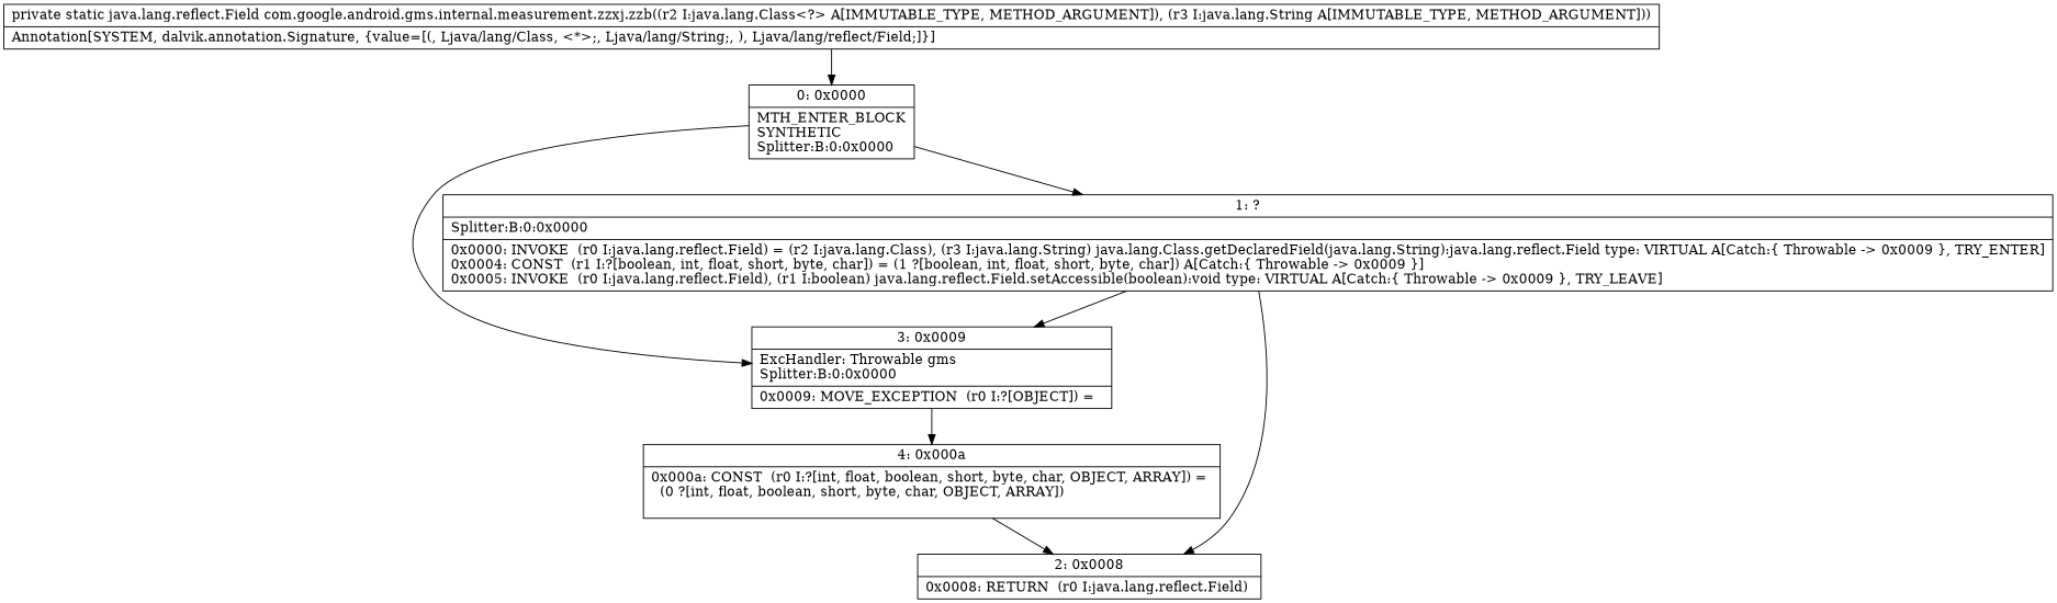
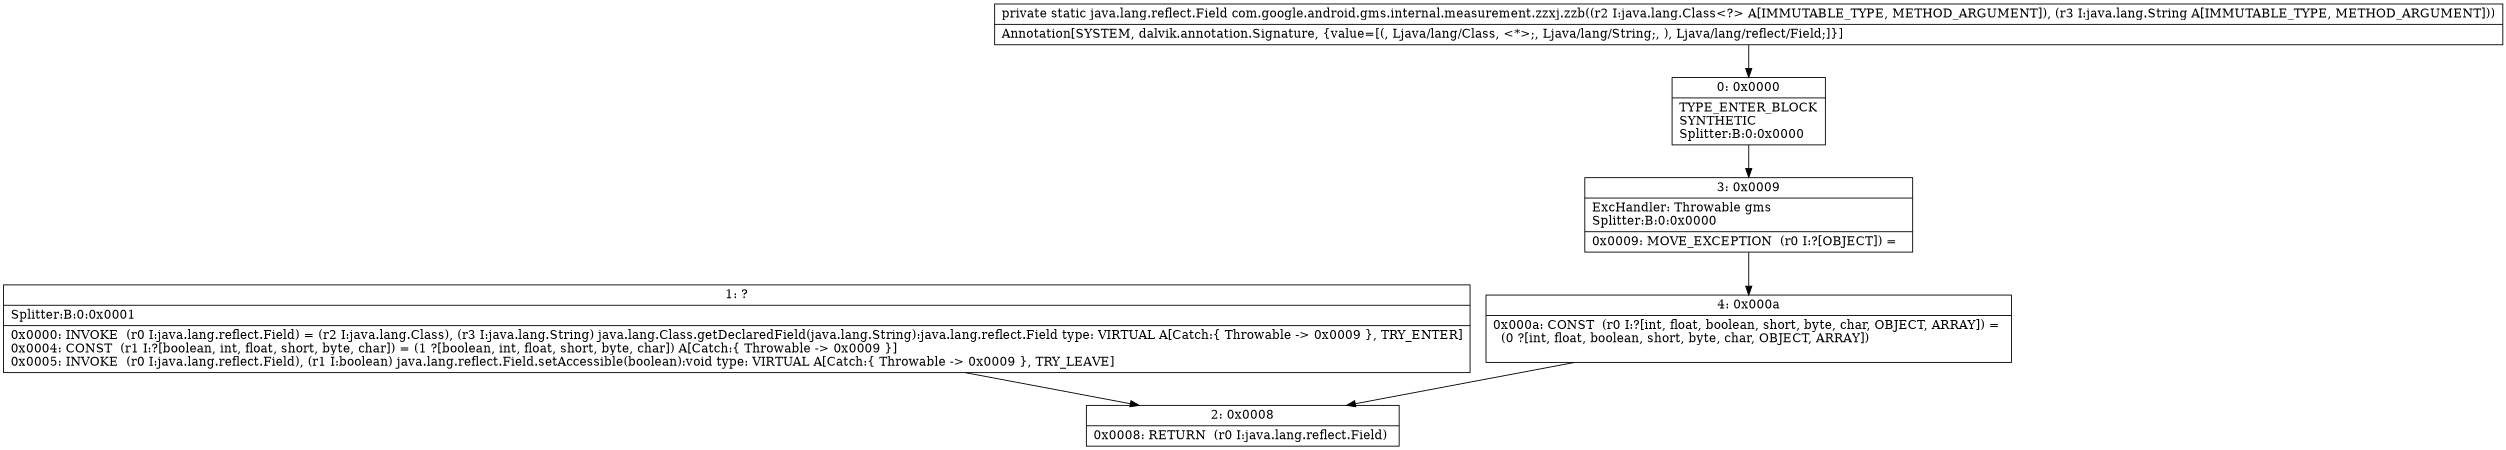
  digraph {
    node [shape=record]
-   n1 [label="{0\:\ 0x0000|MTH_ENTER_BLOCK\lSYNTHETIC\lSplitter:B:0:0x0000\l}"]
-   n2 [label="{1\:\ ?|Splitter:B:0:0x0000\l|0x0000: INVOKE  (r0 I:java.lang.reflect.Field) = (r2 I:java.lang.Class), (r3 I:java.lang.String) java.lang.Class.getDeclaredField(java.lang.String):java.lang.reflect.Field type: VIRTUAL A[Catch:\{ Throwable \-\> 0x0009 \}, TRY_ENTER]\l0x0004: CONST  (r1 I:?[boolean, int, float, short, byte, char]) = (1 ?[boolean, int, float, short, byte, char]) A[Catch:\{ Throwable \-\> 0x0009 \}]\l0x0005: INVOKE  (r0 I:java.lang.reflect.Field), (r1 I:boolean) java.lang.reflect.Field.setAccessible(boolean):void type: VIRTUAL A[Catch:\{ Throwable \-\> 0x0009 \}, TRY_LEAVE]\l}"]
+   n1 [label="{0\:\ 0x0000|TYPE_ENTER_BLOCK\lSYNTHETIC\lSplitter:B:0:0x0000\l}"]
+   n2 [label="{1\:\ ?|Splitter:B:0:0x0001\l|0x0000: INVOKE  (r0 I:java.lang.reflect.Field) = (r2 I:java.lang.Class), (r3 I:java.lang.String) java.lang.Class.getDeclaredField(java.lang.String):java.lang.reflect.Field type: VIRTUAL A[Catch:\{ Throwable \-\> 0x0009 \}, TRY_ENTER]\l0x0004: CONST  (r1 I:?[boolean, int, float, short, byte, char]) = (1 ?[boolean, int, float, short, byte, char]) A[Catch:\{ Throwable \-\> 0x0009 \}]\l0x0005: INVOKE  (r0 I:java.lang.reflect.Field), (r1 I:boolean) java.lang.reflect.Field.setAccessible(boolean):void type: VIRTUAL A[Catch:\{ Throwable \-\> 0x0009 \}, TRY_LEAVE]\l}"]
    n3 [label="{3\:\ 0x0009|ExcHandler: Throwable gms\lSplitter:B:0:0x0000\l|0x0009: MOVE_EXCEPTION  (r0 I:?[OBJECT]) =  \l}"]
    n4 [label="{2\:\ 0x0008|0x0008: RETURN  (r0 I:java.lang.reflect.Field) \l}"]
    n5 [label="{4\:\ 0x000a|0x000a: CONST  (r0 I:?[int, float, boolean, short, byte, char, OBJECT, ARRAY]) = \l  (0 ?[int, float, boolean, short, byte, char, OBJECT, ARRAY])\l \l}"]
    n6 [label="{private static java.lang.reflect.Field com.google.android.gms.internal.measurement.zzxj.zzb((r2 I:java.lang.Class\<?\> A[IMMUTABLE_TYPE, METHOD_ARGUMENT]), (r3 I:java.lang.String A[IMMUTABLE_TYPE, METHOD_ARGUMENT]))  | Annotation[SYSTEM, dalvik.annotation.Signature, \{value=[(, Ljava\/lang\/Class, \<*\>;, Ljava\/lang\/String;, ), Ljava\/lang\/reflect\/Field;]\}]\l}"]
-   n1 -> n2
    n1 -> n3
-   n2 -> n3
    n2 -> n4
    n3 -> n5
    n5 -> n4
    n6 -> n1
  }
